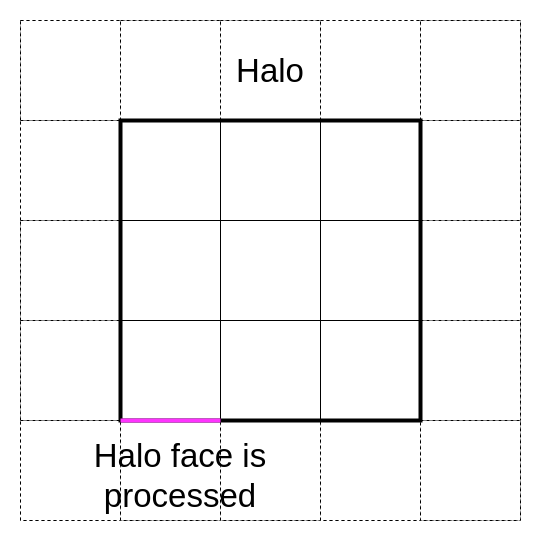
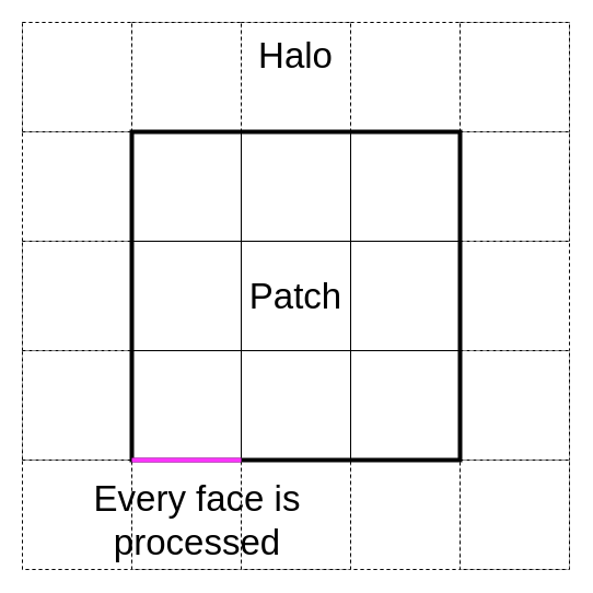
  <mxCell id="0" />
  <mxCell id="1" parent="0" />
  <mxCell id="2" value="" style="rounded=0;whiteSpace=wrap;html=1;fillColor=default;dashed=1;" vertex="1" parent="1"><mxGeometry x="20" y="20" width="500" height="500" as="geometry" /></mxCell>
  <mxCell id="3" value="" style="rounded=0;whiteSpace=wrap;html=1;dashed=1;fillColor=default;" vertex="1" parent="1"><mxGeometry x="20" y="20" width="100" height="100" as="geometry" /></mxCell>
  <mxCell id="4" value="" style="rounded=0;whiteSpace=wrap;html=1;dashed=1;fillColor=default;" vertex="1" parent="1"><mxGeometry x="20" y="120" width="100" height="100" as="geometry" /></mxCell>
  <mxCell id="5" value="" style="rounded=0;whiteSpace=wrap;html=1;dashed=1;fillColor=default;" vertex="1" parent="1"><mxGeometry x="20" y="220" width="100" height="100" as="geometry" /></mxCell>
  <mxCell id="6" value="" style="rounded=0;whiteSpace=wrap;html=1;dashed=1;fillColor=default;" vertex="1" parent="1"><mxGeometry x="20" y="320" width="100" height="100" as="geometry" /></mxCell>
  <mxCell id="7" value="" style="rounded=0;whiteSpace=wrap;html=1;dashed=1;fillColor=default;" vertex="1" parent="1"><mxGeometry x="20" y="420" width="100" height="100" as="geometry" /></mxCell>
  <mxCell id="8" value="" style="rounded=0;whiteSpace=wrap;html=1;dashed=1;fillColor=default;" vertex="1" parent="1"><mxGeometry x="120" y="20" width="100" height="100" as="geometry" /></mxCell>
  <mxCell id="9" value="" style="rounded=0;whiteSpace=wrap;html=1;dashed=1;fillColor=default;" vertex="1" parent="1"><mxGeometry x="220" y="20" width="100" height="100" as="geometry" /></mxCell>
  <mxCell id="10" value="" style="rounded=0;whiteSpace=wrap;html=1;dashed=1;fillColor=default;" vertex="1" parent="1"><mxGeometry x="320" y="20" width="100" height="100" as="geometry" /></mxCell>
  <mxCell id="11" value="" style="rounded=0;whiteSpace=wrap;html=1;dashed=1;fillColor=default;" vertex="1" parent="1"><mxGeometry x="420" y="20" width="100" height="100" as="geometry" /></mxCell>
  <mxCell id="12" value="" style="rounded=0;whiteSpace=wrap;html=1;dashed=1;fillColor=default;" vertex="1" parent="1"><mxGeometry x="120" y="420" width="100" height="100" as="geometry" /></mxCell>
  <mxCell id="13" value="" style="rounded=0;whiteSpace=wrap;html=1;dashed=1;fillColor=default;" vertex="1" parent="1"><mxGeometry x="420" y="120" width="100" height="100" as="geometry" /></mxCell>
  <mxCell id="14" value="" style="rounded=0;whiteSpace=wrap;html=1;dashed=1;fillColor=default;" vertex="1" parent="1"><mxGeometry x="420" y="220" width="100" height="100" as="geometry" /></mxCell>
  <mxCell id="15" value="" style="rounded=0;whiteSpace=wrap;html=1;dashed=1;fillColor=default;" vertex="1" parent="1"><mxGeometry x="420" y="320" width="100" height="100" as="geometry" /></mxCell>
  <mxCell id="16" value="" style="rounded=0;whiteSpace=wrap;html=1;dashed=1;fillColor=default;" vertex="1" parent="1"><mxGeometry x="420" y="420" width="100" height="100" as="geometry" /></mxCell>
  <mxCell id="17" value="" style="rounded=0;whiteSpace=wrap;html=1;dashed=1;fillColor=default;" vertex="1" parent="1"><mxGeometry x="220" y="420" width="100" height="100" as="geometry" /></mxCell>
  <mxCell id="18" value="" style="rounded=0;whiteSpace=wrap;html=1;dashed=1;fillColor=default;" vertex="1" parent="1"><mxGeometry x="320" y="420" width="100" height="100" as="geometry" /></mxCell>
  <mxCell id="19" value="" style="rounded=0;whiteSpace=wrap;html=1;fillColor=default;" vertex="1" parent="1"><mxGeometry x="120" y="120" width="100" height="100" as="geometry" /></mxCell>
  <mxCell id="20" value="" style="rounded=0;whiteSpace=wrap;html=1;fillColor=default;" vertex="1" parent="1"><mxGeometry x="220" y="120" width="100" height="100" as="geometry" /></mxCell>
  <mxCell id="21" value="" style="rounded=0;whiteSpace=wrap;html=1;fillColor=default;" vertex="1" parent="1"><mxGeometry x="320" y="120" width="100" height="100" as="geometry" /></mxCell>
  <mxCell id="22" value="" style="rounded=0;whiteSpace=wrap;html=1;fillColor=default;" vertex="1" parent="1"><mxGeometry x="120" y="220" width="100" height="100" as="geometry" /></mxCell>
  <mxCell id="23" value="" style="rounded=0;whiteSpace=wrap;html=1;fillColor=default;" vertex="1" parent="1"><mxGeometry x="120" y="320" width="100" height="100" as="geometry" /></mxCell>
  <mxCell id="24" value="" style="rounded=0;whiteSpace=wrap;html=1;fillColor=default;" vertex="1" parent="1"><mxGeometry x="220" y="220" width="100" height="100" as="geometry" /></mxCell>
  <mxCell id="25" value="" style="rounded=0;whiteSpace=wrap;html=1;fillColor=default;" vertex="1" parent="1"><mxGeometry x="220" y="320" width="100" height="100" as="geometry" /></mxCell>
  <mxCell id="26" value="" style="rounded=0;whiteSpace=wrap;html=1;fillColor=default;" vertex="1" parent="1"><mxGeometry x="320" y="220" width="100" height="100" as="geometry" /></mxCell>
  <mxCell id="27" value="" style="rounded=0;whiteSpace=wrap;html=1;fillColor=default;" vertex="1" parent="1"><mxGeometry x="320" y="320" width="100" height="100" as="geometry" /></mxCell>
- <mxCell id="29" value="Halo" style="text;html=1;strokeColor=none;fillColor=none;align=center;verticalAlign=middle;whiteSpace=wrap;rounded=0;fontSize=33;" vertex="1" parent="1"><mxGeometry x="240" y="55" width="60" height="30" as="geometry" /></mxCell>
+ <mxCell id="28" value="&lt;div style=&quot;font-size: 33px;&quot;&gt;Patch&lt;/div&gt;" style="text;html=1;strokeColor=none;fillColor=none;align=center;verticalAlign=middle;whiteSpace=wrap;rounded=0;fontSize=33;" vertex="1" parent="1"><mxGeometry x="240" y="255" width="60" height="30" as="geometry" /></mxCell>
+ <mxCell id="29" value="Halo" style="text;html=1;strokeColor=none;fillColor=none;align=center;verticalAlign=middle;whiteSpace=wrap;rounded=0;fontSize=33;" vertex="1" parent="1"><mxGeometry x="240" y="35" width="60" height="30" as="geometry" /></mxCell>
  <mxCell id="30" value="" style="endArrow=none;html=1;rounded=0;fontSize=33;fillColor=#f8cecc;strokeColor=#FF33FF;entryX=0;entryY=0;entryDx=0;entryDy=0;strokeWidth=3;startArrow=none;" edge="1" parent="1" source="31" target="18"><mxGeometry width="50" height="50" relative="1" as="geometry"><mxPoint x="220" y="419" as="sourcePoint" /><mxPoint x="300" y="419" as="targetPoint" /></mxGeometry></mxCell>
  <mxCell id="31" value="" style="rounded=0;whiteSpace=wrap;html=1;fillColor=none;strokeWidth=4;" vertex="1" parent="1"><mxGeometry x="120" y="120" width="300" height="300" as="geometry" /></mxCell>
  <mxCell id="32" value="" style="endArrow=none;html=1;rounded=0;fontSize=33;fillColor=#f8cecc;strokeColor=#FF33FF;entryX=0;entryY=1;entryDx=0;entryDy=0;strokeWidth=4;exitX=0;exitY=0;exitDx=0;exitDy=0;" edge="1" parent="1" source="17" target="31"><mxGeometry width="50" height="50" relative="1" as="geometry"><mxPoint x="220" y="419" as="sourcePoint" /><mxPoint x="320" y="420" as="targetPoint" /></mxGeometry></mxCell>
- <mxCell id="33" value="Halo face is processed" style="text;html=1;strokeColor=none;fillColor=none;align=center;verticalAlign=middle;whiteSpace=wrap;rounded=0;fontSize=33;" vertex="1" parent="1"><mxGeometry x="30" y="430" width="300" height="90" as="geometry" /></mxCell>
+ <mxCell id="33" value="Every face is processed" style="text;html=1;strokeColor=none;fillColor=none;align=center;verticalAlign=middle;whiteSpace=wrap;rounded=0;fontSize=33;" vertex="1" parent="1"><mxGeometry x="30" y="430" width="300" height="90" as="geometry" /></mxCell>
